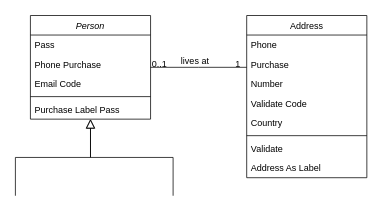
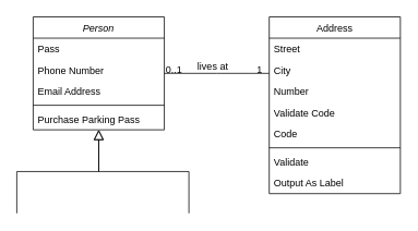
  <mxCell id="0" />
  <mxCell id="1" parent="0" />
  <mxCell id="2" value="Person" style="swimlane;fontStyle=2;align=center;verticalAlign=top;childLayout=stackLayout;horizontal=1;startSize=26;horizontalStack=0;resizeParent=1;resizeLast=0;collapsible=1;marginBottom=0;rounded=0;shadow=0;strokeWidth=1;" parent="1" vertex="1"><mxGeometry x="40" y="20" width="160" height="138" as="geometry"><mxRectangle x="230" y="140" width="160" height="26" as="alternateBounds" /></mxGeometry></mxCell>
  <mxCell id="3" value="Pass" style="text;align=left;verticalAlign=top;spacingLeft=4;spacingRight=4;overflow=hidden;rotatable=0;points=[[0,0.5],[1,0.5]];portConstraint=eastwest;" parent="2" vertex="1"><mxGeometry y="26" width="160" height="26" as="geometry" /></mxCell>
- <mxCell id="4" value="Phone Purchase" style="text;align=left;verticalAlign=top;spacingLeft=4;spacingRight=4;overflow=hidden;rotatable=0;points=[[0,0.5],[1,0.5]];portConstraint=eastwest;rounded=0;shadow=0;html=0;" parent="2" vertex="1"><mxGeometry y="52" width="160" height="26" as="geometry" /></mxCell>
- <mxCell id="5" value="Email Code" style="text;align=left;verticalAlign=top;spacingLeft=4;spacingRight=4;overflow=hidden;rotatable=0;points=[[0,0.5],[1,0.5]];portConstraint=eastwest;rounded=0;shadow=0;html=0;" parent="2" vertex="1"><mxGeometry y="78" width="160" height="26" as="geometry" /></mxCell>
+ <mxCell id="4" value="Phone Number" style="text;align=left;verticalAlign=top;spacingLeft=4;spacingRight=4;overflow=hidden;rotatable=0;points=[[0,0.5],[1,0.5]];portConstraint=eastwest;rounded=0;shadow=0;html=0;" parent="2" vertex="1"><mxGeometry y="52" width="160" height="26" as="geometry" /></mxCell>
+ <mxCell id="5" value="Email Address" style="text;align=left;verticalAlign=top;spacingLeft=4;spacingRight=4;overflow=hidden;rotatable=0;points=[[0,0.5],[1,0.5]];portConstraint=eastwest;rounded=0;shadow=0;html=0;" parent="2" vertex="1"><mxGeometry y="78" width="160" height="26" as="geometry" /></mxCell>
  <mxCell id="6" value="" style="line;html=1;strokeWidth=1;align=left;verticalAlign=middle;spacingTop=-1;spacingLeft=3;spacingRight=3;rotatable=0;labelPosition=right;points=[];portConstraint=eastwest;" parent="2" vertex="1"><mxGeometry y="104" width="160" height="8" as="geometry" /></mxCell>
- <mxCell id="7" value="Purchase Label Pass" style="text;align=left;verticalAlign=top;spacingLeft=4;spacingRight=4;overflow=hidden;rotatable=0;points=[[0,0.5],[1,0.5]];portConstraint=eastwest;" parent="2" vertex="1"><mxGeometry y="112" width="160" height="26" as="geometry" /></mxCell>
+ <mxCell id="7" value="Purchase Parking Pass" style="text;align=left;verticalAlign=top;spacingLeft=4;spacingRight=4;overflow=hidden;rotatable=0;points=[[0,0.5],[1,0.5]];portConstraint=eastwest;" parent="2" vertex="1"><mxGeometry y="112" width="160" height="26" as="geometry" /></mxCell>
  <mxCell id="8" value="" style="endArrow=block;endSize=10;endFill=0;shadow=0;strokeWidth=1;rounded=0;edgeStyle=elbowEdgeStyle;elbow=vertical;" parent="1" target="2" edge="1"><mxGeometry width="160" relative="1" as="geometry"><mxPoint x="20" y="260" as="sourcePoint" /><mxPoint x="20" y="103" as="targetPoint" /></mxGeometry></mxCell>
  <mxCell id="9" value="" style="endArrow=block;endSize=10;endFill=0;shadow=0;strokeWidth=1;rounded=0;edgeStyle=elbowEdgeStyle;elbow=vertical;" parent="1" target="2" edge="1"><mxGeometry width="160" relative="1" as="geometry"><mxPoint x="230" y="260" as="sourcePoint" /><mxPoint x="130" y="171" as="targetPoint" /></mxGeometry></mxCell>
  <mxCell id="10" value="Address" style="swimlane;fontStyle=0;align=center;verticalAlign=top;childLayout=stackLayout;horizontal=1;startSize=26;horizontalStack=0;resizeParent=1;resizeLast=0;collapsible=1;marginBottom=0;rounded=0;shadow=0;strokeWidth=1;" parent="1" vertex="1"><mxGeometry x="328" y="20" width="160" height="216" as="geometry"><mxRectangle x="550" y="140" width="160" height="26" as="alternateBounds" /></mxGeometry></mxCell>
- <mxCell id="11" value="Phone" style="text;align=left;verticalAlign=top;spacingLeft=4;spacingRight=4;overflow=hidden;rotatable=0;points=[[0,0.5],[1,0.5]];portConstraint=eastwest;" parent="10" vertex="1"><mxGeometry y="26" width="160" height="26" as="geometry" /></mxCell>
- <mxCell id="12" value="Purchase" style="text;align=left;verticalAlign=top;spacingLeft=4;spacingRight=4;overflow=hidden;rotatable=0;points=[[0,0.5],[1,0.5]];portConstraint=eastwest;rounded=0;shadow=0;html=0;" parent="10" vertex="1"><mxGeometry y="52" width="160" height="26" as="geometry" /></mxCell>
+ <mxCell id="11" value="Street" style="text;align=left;verticalAlign=top;spacingLeft=4;spacingRight=4;overflow=hidden;rotatable=0;points=[[0,0.5],[1,0.5]];portConstraint=eastwest;" parent="10" vertex="1"><mxGeometry y="26" width="160" height="26" as="geometry" /></mxCell>
+ <mxCell id="12" value="City" style="text;align=left;verticalAlign=top;spacingLeft=4;spacingRight=4;overflow=hidden;rotatable=0;points=[[0,0.5],[1,0.5]];portConstraint=eastwest;rounded=0;shadow=0;html=0;" parent="10" vertex="1"><mxGeometry y="52" width="160" height="26" as="geometry" /></mxCell>
  <mxCell id="13" value="Number" style="text;align=left;verticalAlign=top;spacingLeft=4;spacingRight=4;overflow=hidden;rotatable=0;points=[[0,0.5],[1,0.5]];portConstraint=eastwest;rounded=0;shadow=0;html=0;" parent="10" vertex="1"><mxGeometry y="78" width="160" height="26" as="geometry" /></mxCell>
  <mxCell id="14" value="Validate Code" style="text;align=left;verticalAlign=top;spacingLeft=4;spacingRight=4;overflow=hidden;rotatable=0;points=[[0,0.5],[1,0.5]];portConstraint=eastwest;rounded=0;shadow=0;html=0;" parent="10" vertex="1"><mxGeometry y="104" width="160" height="26" as="geometry" /></mxCell>
- <mxCell id="15" value="Country" style="text;align=left;verticalAlign=top;spacingLeft=4;spacingRight=4;overflow=hidden;rotatable=0;points=[[0,0.5],[1,0.5]];portConstraint=eastwest;rounded=0;shadow=0;html=0;" parent="10" vertex="1"><mxGeometry y="130" width="160" height="26" as="geometry" /></mxCell>
+ <mxCell id="15" value="Code" style="text;align=left;verticalAlign=top;spacingLeft=4;spacingRight=4;overflow=hidden;rotatable=0;points=[[0,0.5],[1,0.5]];portConstraint=eastwest;rounded=0;shadow=0;html=0;" parent="10" vertex="1"><mxGeometry y="130" width="160" height="26" as="geometry" /></mxCell>
  <mxCell id="16" value="" style="line;html=1;strokeWidth=1;align=left;verticalAlign=middle;spacingTop=-1;spacingLeft=3;spacingRight=3;rotatable=0;labelPosition=right;points=[];portConstraint=eastwest;" parent="10" vertex="1"><mxGeometry y="156" width="160" height="8" as="geometry" /></mxCell>
  <mxCell id="17" value="Validate" style="text;align=left;verticalAlign=top;spacingLeft=4;spacingRight=4;overflow=hidden;rotatable=0;points=[[0,0.5],[1,0.5]];portConstraint=eastwest;" parent="10" vertex="1"><mxGeometry y="164" width="160" height="26" as="geometry" /></mxCell>
- <mxCell id="18" value="Address As Label" style="text;align=left;verticalAlign=top;spacingLeft=4;spacingRight=4;overflow=hidden;rotatable=0;points=[[0,0.5],[1,0.5]];portConstraint=eastwest;" parent="10" vertex="1"><mxGeometry y="190" width="160" height="26" as="geometry" /></mxCell>
+ <mxCell id="18" value="Output As Label" style="text;align=left;verticalAlign=top;spacingLeft=4;spacingRight=4;overflow=hidden;rotatable=0;points=[[0,0.5],[1,0.5]];portConstraint=eastwest;" parent="10" vertex="1"><mxGeometry y="190" width="160" height="26" as="geometry" /></mxCell>
  <mxCell id="19" value="" style="endArrow=none;shadow=0;strokeWidth=1;rounded=0;endFill=1;edgeStyle=elbowEdgeStyle;elbow=vertical;" parent="1" source="2" target="10" edge="1"><mxGeometry x="0.5" y="41" relative="1" as="geometry"><mxPoint x="200" y="92" as="sourcePoint" /><mxPoint x="360" y="92" as="targetPoint" /><mxPoint x="-40" y="32" as="offset" /></mxGeometry></mxCell>
  <mxCell id="20" value="0..1" style="resizable=0;align=left;verticalAlign=bottom;labelBackgroundColor=none;fontSize=12;" parent="19" connectable="0" vertex="1"><mxGeometry x="-1" relative="1" as="geometry"><mxPoint y="4" as="offset" /></mxGeometry></mxCell>
  <mxCell id="21" value="1" style="resizable=0;align=right;verticalAlign=bottom;labelBackgroundColor=none;fontSize=12;" parent="19" connectable="0" vertex="1"><mxGeometry x="1" relative="1" as="geometry"><mxPoint x="-7" y="4" as="offset" /></mxGeometry></mxCell>
  <mxCell id="22" value="lives at" style="text;html=1;resizable=0;points=[];;align=center;verticalAlign=middle;labelBackgroundColor=none;rounded=0;shadow=0;strokeWidth=1;fontSize=12;" parent="19" vertex="1" connectable="0"><mxGeometry x="0.5" y="49" relative="1" as="geometry"><mxPoint x="-38" y="40" as="offset" /></mxGeometry></mxCell>
